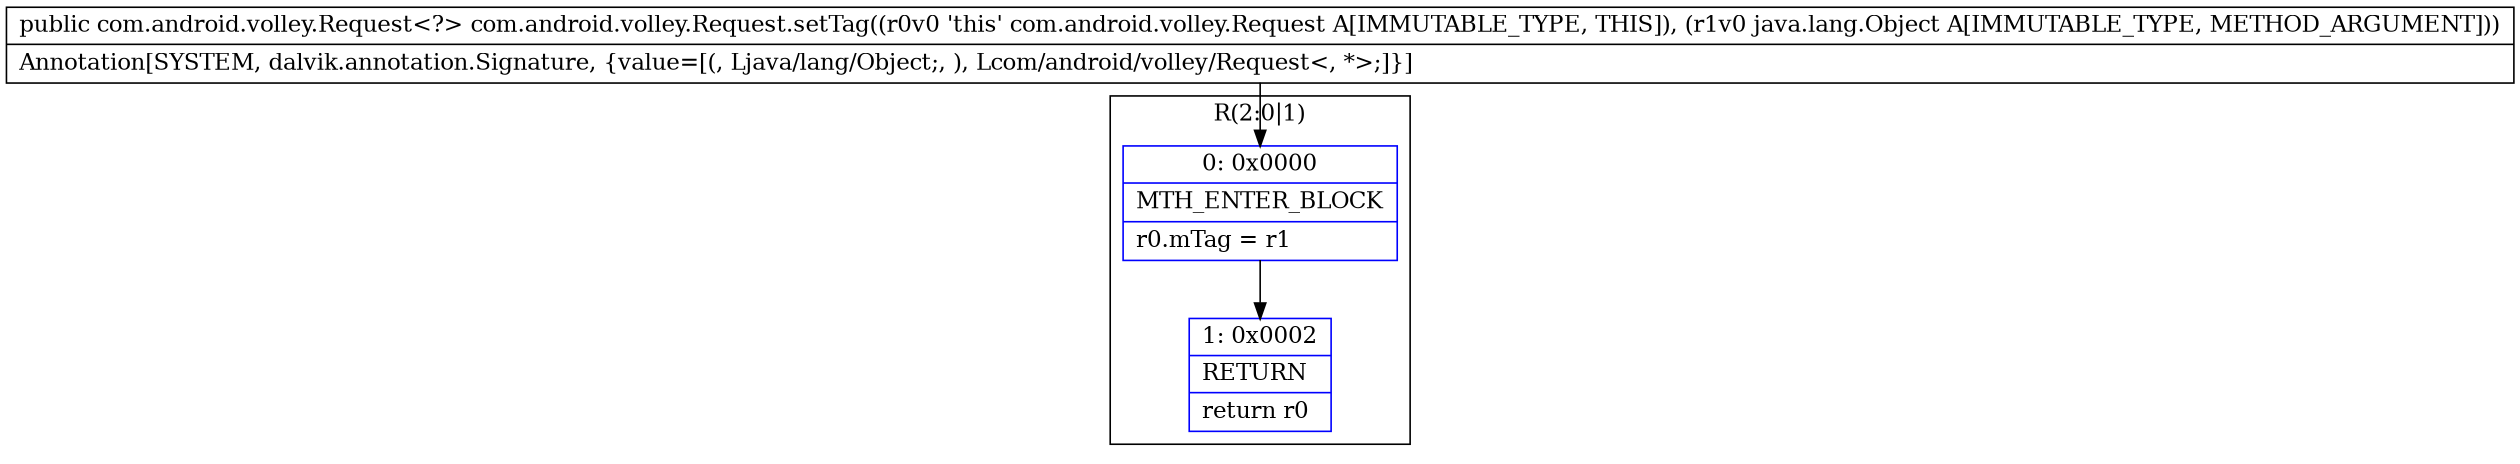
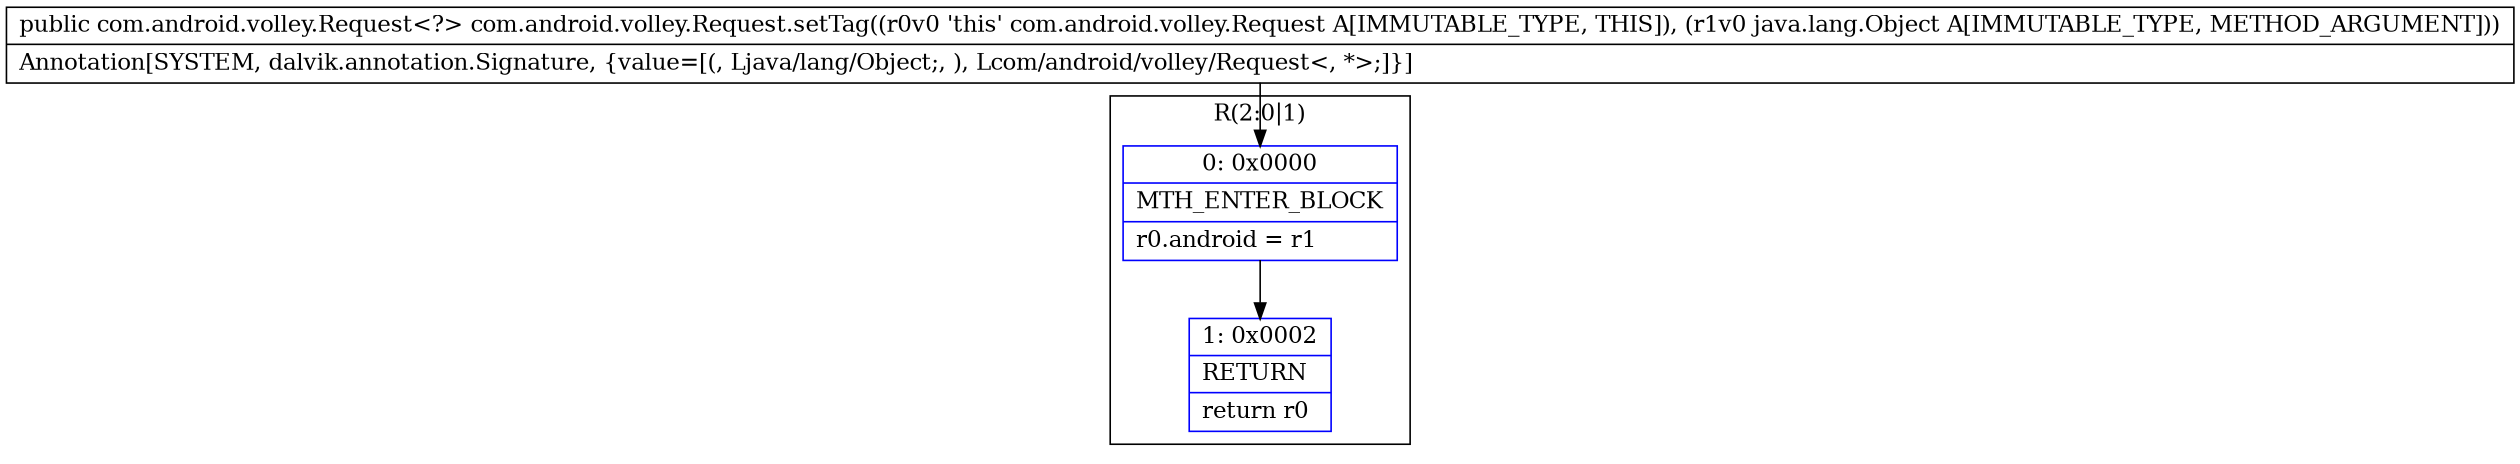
  digraph {
    node [color=blue shape=record]
-   n1 [label="{0\:\ 0x0000|MTH_ENTER_BLOCK\l|r0.mTag = r1\l}"]
+   n1 [label="{0\:\ 0x0000|MTH_ENTER_BLOCK\l|r0.android = r1\l}"]
    n2 [label="{1\:\ 0x0002|RETURN\l|return r0\l}"]
    n3 [label="{public com.android.volley.Request\<?\> com.android.volley.Request.setTag((r0v0 'this' com.android.volley.Request A[IMMUTABLE_TYPE, THIS]), (r1v0 java.lang.Object A[IMMUTABLE_TYPE, METHOD_ARGUMENT]))  | Annotation[SYSTEM, dalvik.annotation.Signature, \{value=[(, Ljava\/lang\/Object;, ), Lcom\/android\/volley\/Request\<, *\>;]\}]\l}" color=""]
    subgraph cluster_1 {
      label="R(2:0|1)"
      n1
      n2
    }
    n1 -> n2
    n3 -> n1
  }
